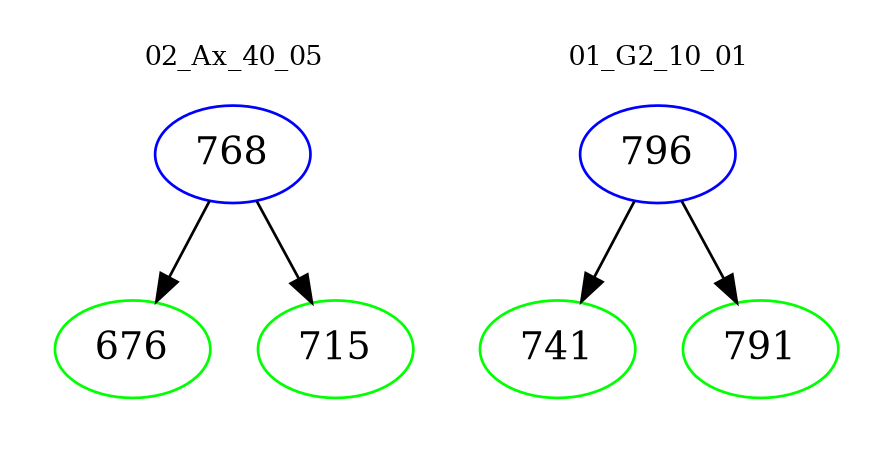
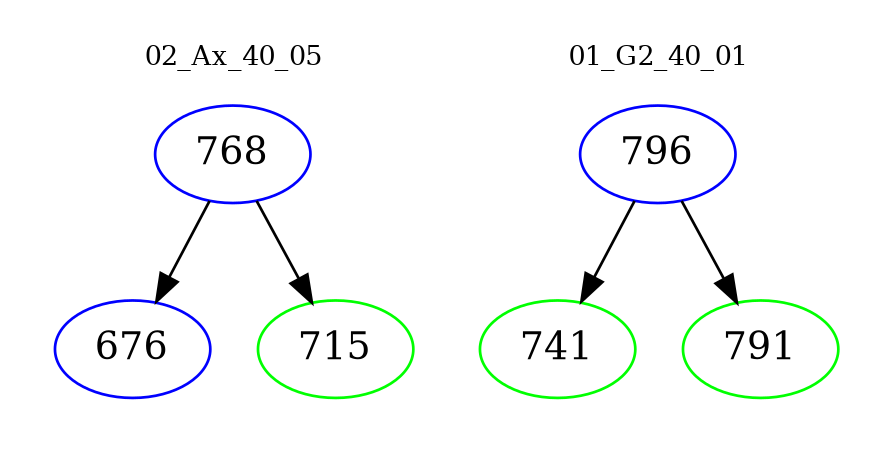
  digraph {
    node [color=green]
    edge [color=black]
    n1 [color=blue label=768]
-   n2 [label=676]
+   n2 [color=blue label=676]
    n3 [label=715]
    n4 [color=blue label=796]
    n5 [label=741]
    n6 [label=791]
    subgraph cluster_1 {
      color=white
      fontsize=10
      label="02_Ax_40_05"
      n1
      n2
      n3
    }
    subgraph cluster_2 {
      color=white
      fontsize=10
-     label="01_G2_10_01"
+     label="01_G2_40_01"
      n4
      n5
      n6
    }
    n1 -> n2
    n1 -> n3
    n4 -> n5
    n4 -> n6
  }
